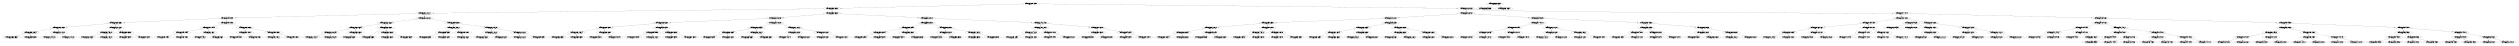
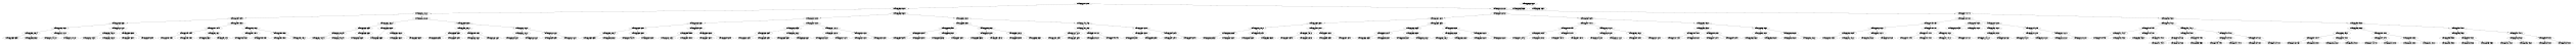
  digraph {
    fontname="DejaVu Sans"
    node [fontname="DejaVu Sans"]
    edge [fontname="DejaVu Sans"]
    n1 [label="Node{data=[6010, 6010]}"]
    n2 [label="Node{data=[2562, 2562]}"]
    n3 [label="Node{data=[8405, 8405]}"]
    n4 [label="Node{data=[1544, 1544]}"]
    n5 [label="Node{data=[3650, 3650]}"]
    n6 [label="Node{data=[6376, 6376]}"]
    n7 [label="Node{data=[8777, 8777]}"]
    n8 [label="Node{data=[1139, 1139]}"]
    n9 [label="Node{data=[2546, 2546]}"]
    n10 [label="Node{data=[2578, 2578]}"]
    n11 [label="Node{data=[5304, 5304]}"]
    n12 [label="Node{data=[1131, 1131]}"]
    n13 [label="Node{data=[1536, 1536]}"]
    n14 [label="Node{data=[2538, 2538]}"]
    n15 [label="Node{data=[2554, 2554]}"]
    n16 [label="Node{data=[1127, 1127]}"]
    n17 [label="Node{data=[1135, 1135]}"]
    n18 [label="Node{data=[1215, 1215]}"]
    n19 [label="Node{data=[1540, 1540]}"]
    n20 [label="Node{data=[884, 884]}"]
    n21 [label="Node{data=[1129, 1129]}"]
    n22 [label="Node{data=[1133, 1133]}"]
    n23 [label="Node{data=[1137, 1137]}"]
    n24 [label="Node{data=[856, 856]}"]
    n25 [label="Node{data=[894, 894]}"]
    n26 [label="Node{data=[1128, 1128]}"]
    n27 [label="Node{data=[1130, 1130]}"]
    n28 [label="Node{data=[1132, 1132]}"]
    n29 [label="Node{data=[1134, 1134]}"]
    n30 [label="Node{data=[1136, 1136]}"]
    n31 [label="Node{data=[1138, 1138]}"]
    n32 [label="Node{data=[1141, 1141]}"]
    n33 [label="Node{data=[1534, 1534]}"]
    n34 [label="Node{data=[1538, 1538]}"]
    n35 [label="Node{data=[1542, 1542]}"]
    n36 [label="Node{data=[1140, 1140]}"]
    n37 [label="Node{data=[1142, 1142]}"]
    n38 [label="Node{data=[1533, 1533]}"]
    n39 [label="Node{data=[1535, 1535]}"]
    n40 [label="Node{data=[1537, 1537]}"]
    n41 [label="Node{data=[1539, 1539]}"]
    n42 [label="Node{data=[1541, 1541]}"]
    n43 [label="Node{data=[1543, 1543]}"]
    n44 [label="Node{data=[2534, 2534]}"]
    n45 [label="Node{data=[2542, 2542]}"]
    n46 [label="Node{data=[2550, 2550]}"]
    n47 [label="Node{data=[2558, 2558]}"]
    n48 [label="Node{data=[2013, 2013]}"]
    n49 [label="Node{data=[2536, 2536]}"]
    n50 [label="Node{data=[2540, 2540]}"]
    n51 [label="Node{data=[2544, 2544]}"]
    n52 [label="Node{data=[1545, 1545]}"]
+   n53 [label="Node{data=[2465, 2465]}"]
    n54 [label="Node{data=[2535, 2535]}"]
    n55 [label="Node{data=[2537, 2537]}"]
    n56 [label="Node{data=[2539, 2539]}"]
    n57 [label="Node{data=[2541, 2541]}"]
    n58 [label="Node{data=[2543, 2543]}"]
    n59 [label="Node{data=[2545, 2545]}"]
    n60 [label="Node{data=[2548, 2548]}"]
    n61 [label="Node{data=[2552, 2552]}"]
    n62 [label="Node{data=[2553, 2553]}"]
    n63 [label="Node{data=[2560, 2560]}"]
    n64 [label="Node{data=[2547, 2547]}"]
    n65 [label="Node{data=[2549, 2549]}"]
    n66 [label="Node{data=[2551, 2551]}"]
    n67 [label="Node{data=[2556, 2556]}"]
    n68 [label="Node{data=[2555, 2555]}"]
    n69 [label="Node{data=[2557, 2557]}"]
    n70 [label="Node{data=[2559, 2559]}"]
    n71 [label="Node{data=[2561, 2561]}"]
    n72 [label="Node{data=[2570, 2570]}"]
    n73 [label="Node{data=[2586, 2586]}"]
    n74 [label="Node{data=[4795, 4795]}"]
    n75 [label="Node{data=[5312, 5312]}"]
    n76 [label="Node{data=[2566, 2566]}"]
    n77 [label="Node{data=[2574, 2574]}"]
    n78 [label="Node{data=[2582, 2582]}"]
    n79 [label="Node{data=[2590, 2590]}"]
    n80 [label="Node{data=[2564, 2564]}"]
    n81 [label="Node{data=[2568, 2568]}"]
    n82 [label="Node{data=[2572, 2572]}"]
    n83 [label="Node{data=[2576, 2576]}"]
    n84 [label="Node{data=[2563, 2563]}"]
    n85 [label="Node{data=[2565, 2565]}"]
    n86 [label="Node{data=[2567, 2567]}"]
    n87 [label="Node{data=[2569, 2569]}"]
    n88 [label="Node{data=[2571, 2571]}"]
    n89 [label="Node{data=[2573, 2573]}"]
    n90 [label="Node{data=[2575, 2575]}"]
    n91 [label="Node{data=[2577, 2577]}"]
    n92 [label="Node{data=[2580, 2580]}"]
    n93 [label="Node{data=[2584, 2584]}"]
    n94 [label="Node{data=[2588, 2588]}"]
    n95 [label="Node{data=[3033, 3033]}"]
    n96 [label="Node{data=[2579, 2579]}"]
    n97 [label="Node{data=[2581, 2581]}"]
    n98 [label="Node{data=[2583, 2583]}"]
    n99 [label="Node{data=[2585, 2585]}"]
    n100 [label="Node{data=[2587, 2587]}"]
    n101 [label="Node{data=[2589, 2589]}"]
    n102 [label="Node{data=[2614, 2614]}"]
    n103 [label="Node{data=[3112, 3112]}"]
    n104 [label="Node{data=[4036, 4036]}"]
    n105 [label="Node{data=[5300, 5300]}"]
    n106 [label="Node{data=[5308, 5308]}"]
    n107 [label="Node{data=[5316, 5316]}"]
    n108 [label="Node{data=[3778, 3778]}"]
    n109 [label="Node{data=[4641, 4641]}"]
    n110 [label="Node{data=[5109, 5109]}"]
    n111 [label="Node{data=[5302, 5302]}"]
    n112 [label="Node{data=[3676, 3676]}"]
    n113 [label="Node{data=[3799, 3799]}"]
    n114 [label="Node{data=[4321, 4321]}"]
    n115 [label="Node{data=[4659, 4659]}"]
    n116 [label="Node{data=[5097, 5097]}"]
    n117 [label="Node{data=[5299, 5299]}"]
    n118 [label="Node{data=[5301, 5301]}"]
    n119 [label="Node{data=[5303, 5303]}"]
    n120 [label="Node{data=[5306, 5306]}"]
    n121 [label="Node{data=[5310, 5310]}"]
    n122 [label="Node{data=[5314, 5314]}"]
    n123 [label="Node{data=[5572, 5572]}"]
    n124 [label="Node{data=[5305, 5305]}"]
    n125 [label="Node{data=[5307, 5307]}"]
    n126 [label="Node{data=[5309, 5309]}"]
    n127 [label="Node{data=[5311, 5311]}"]
    n128 [label="Node{data=[5313, 5313]}"]
    n129 [label="Node{data=[5315, 5315]}"]
    n130 [label="Node{data=[5336, 5336]}"]
    n131 [label="Node{data=[5976, 5976]}"]
    n132 [label="Node{data=[6267, 6267]}"]
    n133 [label="Node{data=[8269, 8269]}"]
    n134 [label="Node{data=[8761, 8761]}"]
    n135 [label="Node{data=[9162, 9162]}"]
    n136 [label="Node{data=[6259, 6259]}"]
    n137 [label="Node{data=[6368, 6368]}"]
    n138 [label="Node{data=[8261, 8261]}"]
    n139 [label="Node{data=[8277, 8277]}"]
    n140 [label="Node{data=[6255, 6255]}"]
    n141 [label="Node{data=[6263, 6263]}"]
    n142 [label="Node{data=[6364, 6364]}"]
    n143 [label="Node{data=[6372, 6372]}"]
    n144 [label="Node{data=[6253, 6253]}"]
    n145 [label="Node{data=[6257, 6257]}"]
    n146 [label="Node{data=[6261, 6261]}"]
    n147 [label="Node{data=[6265, 6265]}"]
    n148 [label="Node{data=[6252, 6252]}"]
    n149 [label="Node{data=[6254, 6254]}"]
    n150 [label="Node{data=[6256, 6256]}"]
    n151 [label="Node{data=[6258, 6258]}"]
    n152 [label="Node{data=[6260, 6260]}"]
    n153 [label="Node{data=[6262, 6262]}"]
    n154 [label="Node{data=[6264, 6264]}"]
    n155 [label="Node{data=[6266, 6266]}"]
    n156 [label="Node{data=[6269, 6269]}"]
    n157 [label="Node{data=[6366, 6366]}"]
    n158 [label="Node{data=[6370, 6370]}"]
    n159 [label="Node{data=[6374, 6374]}"]
    n160 [label="Node{data=[6268, 6268]}"]
    n161 [label="Node{data=[6363, 6363]}"]
    n162 [label="Node{data=[6365, 6365]}"]
    n163 [label="Node{data=[6367, 6367]}"]
    n164 [label="Node{data=[6369, 6369]}"]
    n165 [label="Node{data=[6371, 6371]}"]
    n166 [label="Node{data=[6373, 6373]}"]
    n167 [label="Node{data=[6375, 6375]}"]
    n168 [label="Node{data=[6905, 6905]}"]
    n169 [label="Node{data=[8265, 8265]}"]
    n170 [label="Node{data=[8273, 8273]}"]
    n171 [label="Node{data=[8401, 8401]}"]
    n172 [label="Node{data=[6378, 6378]}"]
    n173 [label="Node{data=[7820, 7820]}"]
    n174 [label="Node{data=[8263, 8263]}"]
    n175 [label="Node{data=[8267, 8267]}"]
    n176 [label="Node{data=[6377, 6377]}"]
    n177 [label="Node{data=[6379, 6379]}"]
    n178 [label="Node{data=[7750, 7750]}"]
    n179 [label="Node{data=[8260, 8260]}"]
    n180 [label="Node{data=[8262, 8262]}"]
    n181 [label="Node{data=[8264, 8264]}"]
    n182 [label="Node{data=[8266, 8266]}"]
    n183 [label="Node{data=[8268, 8268]}"]
    n184 [label="Node{data=[8271, 8271]}"]
    n185 [label="Node{data=[8275, 8275]}"]
    n186 [label="Node{data=[8304, 8304]}"]
    n187 [label="Node{data=[8403, 8403]}"]
    n188 [label="Node{data=[8270, 8270]}"]
    n189 [label="Node{data=[8272, 8272]}"]
    n190 [label="Node{data=[8274, 8274]}"]
    n191 [label="Node{data=[8276, 8276]}"]
    n192 [label="Node{data=[8278, 8278]}"]
    n193 [label="Node{data=[8400, 8400]}"]
    n194 [label="Node{data=[8402, 8402]}"]
    n195 [label="Node{data=[8404, 8404]}"]
    n196 [label="Node{data=[8413, 8413]}"]
    n197 [label="Node{data=[8769, 8769]}"]
    n198 [label="Node{data=[9123, 9123]}"]
    n199 [label="Node{data=[9716, 9716]}"]
    n200 [label="Node{data=[8409, 8409]}"]
    n201 [label="Node{data=[8757, 8757]}"]
    n202 [label="Node{data=[8765, 8765]}"]
    n203 [label="Node{data=[8773, 8773]}"]
    n204 [label="Node{data=[8407, 8407]}"]
    n205 [label="Node{data=[8411, 8411]}"]
    n206 [label="Node{data=[8715, 8715]}"]
    n207 [label="Node{data=[8406, 8406]}"]
    n208 [label="Node{data=[8408, 8408]}"]
    n209 [label="Node{data=[8410, 8410]}"]
    n210 [label="Node{data=[8412, 8412]}"]
    n211 [label="Node{data=[8414, 8414]}"]
    n212 [label="Node{data=[8756, 8756]}"]
    n213 [label="Node{data=[8759, 8759]}"]
    n214 [label="Node{data=[8758, 8758]}"]
    n215 [label="Node{data=[8760, 8760]}"]
    n216 [label="Node{data=[8763, 8763]}"]
    n217 [label="Node{data=[8767, 8767]}"]
    n218 [label="Node{data=[8771, 8771]}"]
    n219 [label="Node{data=[8775, 8775]}"]
    n220 [label="Node{data=[8762, 8762]}"]
    n221 [label="Node{data=[8764, 8764]}"]
    n222 [label="Node{data=[8766, 8766]}"]
    n223 [label="Node{data=[8768, 8768]}"]
    n224 [label="Node{data=[8770, 8770]}"]
    n225 [label="Node{data=[8772, 8772]}"]
    n226 [label="Node{data=[8774, 8774]}"]
    n227 [label="Node{data=[8776, 8776]}"]
    n228 [label="Node{data=[8785, 8785]}"]
    n229 [label="Node{data=[9131, 9131]}"]
    n230 [label="Node{data=[9712, 9712]}"]
    n231 [label="Node{data=[9724, 9724]}"]
    n232 [label="Node{data=[8781, 8781]}"]
    n233 [label="Node{data=[8824, 8824]}"]
    n234 [label="Node{data=[9127, 9127]}"]
    n235 [label="Node{data=[9135, 9135]}"]
    n236 [label="Node{data=[8779, 8779]}"]
    n237 [label="Node{data=[8783, 8783]}"]
    n238 [label="Node{data=[8787, 8787]}"]
    n239 [label="Node{data=[9072, 9072]}"]
    n240 [label="Node{data=[8778, 8778]}"]
    n241 [label="Node{data=[8780, 8780]}"]
    n242 [label="Node{data=[8782, 8782]}"]
    n243 [label="Node{data=[8784, 8784]}"]
    n244 [label="Node{data=[8786, 8786]}"]
    n245 [label="Node{data=[8788, 8788]}"]
    n246 [label="Node{data=[8846, 8846]}"]
    n247 [label="Node{data=[9122, 9122]}"]
    n248 [label="Node{data=[9125, 9125]}"]
    n249 [label="Node{data=[9129, 9129]}"]
    n250 [label="Node{data=[9133, 9133]}"]
    n251 [label="Node{data=[9137, 9137]}"]
    n252 [label="Node{data=[9124, 9124]}"]
    n253 [label="Node{data=[9126, 9126]}"]
    n254 [label="Node{data=[9128, 9128]}"]
    n255 [label="Node{data=[9130, 9130]}"]
    n256 [label="Node{data=[9132, 9132]}"]
-   n257 [label="Node{data=[9134, 9134]}"]
    n258 [label="Node{data=[9136, 9136]}"]
    n259 [label="Node{data=[9138, 9138]}"]
    n260 [label="Node{data=[9710, 9710]}"]
    n261 [label="Node{data=[9714, 9714]}"]
    n262 [label="Node{data=[9720, 9720]}"]
    n263 [label="Node{data=[9728, 9728]}"]
    n264 [label="Node{data=[9657, 9657]}"]
    n265 [label="Node{data=[9711, 9711]}"]
    n266 [label="Node{data=[9713, 9713]}"]
    n267 [label="Node{data=[9715, 9715]}"]
    n268 [label="Node{data=[9718, 9718]}"]
    n269 [label="Node{data=[9722, 9722]}"]
    n270 [label="Node{data=[9726, 9726]}"]
    n271 [label="Node{data=[9729, 9729]}"]
    n272 [label="Node{data=[9717, 9717]}"]
    n273 [label="Node{data=[9719, 9719]}"]
    n274 [label="Node{data=[9721, 9721]}"]
    n275 [label="Node{data=[9723, 9723]}"]
    n276 [label="Node{data=[9725, 9725]}"]
    n277 [label="Node{data=[9727, 9727]}"]
    n278 [label="Node{data=[9833, 9833]}"]
    n1 -> n2
    n1 -> n3
    n2 -> n4
    n2 -> n5
    n3 -> n6
    n3 -> n7
    n4 -> n8
    n4 -> n9
    n5 -> n10
    n5 -> n11
    n6 -> n132
    n6 -> n133
    n7 -> n134
    n7 -> n135
    n8 -> n12
    n8 -> n13
    n9 -> n14
    n9 -> n15
    n10 -> n72
    n10 -> n73
    n11 -> n74
    n11 -> n75
    n12 -> n16
    n12 -> n17
    n13 -> n18
    n13 -> n19
    n14 -> n44
    n14 -> n45
    n15 -> n46
    n15 -> n47
    n16 -> n20
    n16 -> n21
    n17 -> n22
    n17 -> n23
    n18 -> n32
    n18 -> n33
    n19 -> n34
    n19 -> n35
    n20 -> n24
    n20 -> n25
    n21 -> n26
    n21 -> n27
    n22 -> n28
    n22 -> n29
    n23 -> n30
    n23 -> n31
    n32 -> n36
    n32 -> n37
    n33 -> n38
    n33 -> n39
    n34 -> n40
    n34 -> n41
    n35 -> n42
    n35 -> n43
    n44 -> n48
    n44 -> n49
    n45 -> n50
    n45 -> n51
    n46 -> n60
    n46 -> n61
    n47 -> n62
    n47 -> n63
    n48 -> n52
+   n48 -> n53
    n49 -> n54
    n49 -> n55
    n50 -> n56
    n50 -> n57
    n51 -> n58
    n51 -> n59
    n60 -> n64
    n60 -> n65
    n61 -> n62
    n61 -> n66
    n63 -> n70
    n63 -> n71
    n67 -> n68
    n67 -> n69
    n72 -> n76
    n72 -> n77
    n73 -> n78
    n73 -> n79
    n74 -> n104
    n74 -> n105
    n75 -> n106
    n75 -> n107
    n76 -> n80
    n76 -> n81
    n77 -> n82
    n77 -> n83
    n78 -> n92
    n78 -> n93
    n79 -> n94
    n79 -> n95
    n80 -> n84
    n80 -> n85
    n81 -> n86
    n81 -> n87
    n82 -> n88
    n82 -> n89
    n83 -> n90
    n83 -> n91
    n92 -> n96
    n92 -> n97
    n93 -> n98
    n93 -> n99
    n94 -> n100
    n94 -> n101
    n95 -> n102
    n95 -> n103
    n104 -> n108
    n104 -> n109
    n105 -> n110
    n105 -> n111
    n106 -> n120
    n106 -> n121
    n107 -> n122
    n107 -> n123
    n108 -> n112
    n108 -> n113
    n109 -> n114
    n109 -> n115
    n110 -> n116
    n110 -> n117
    n111 -> n118
    n111 -> n119
    n120 -> n124
    n120 -> n125
    n121 -> n126
    n121 -> n127
    n122 -> n128
    n122 -> n129
    n123 -> n130
    n123 -> n131
    n132 -> n136
    n132 -> n137
    n133 -> n138
    n133 -> n139
    n134 -> n196
    n134 -> n197
    n135 -> n198
    n135 -> n199
    n136 -> n140
    n136 -> n141
    n137 -> n142
    n137 -> n143
    n138 -> n168
    n138 -> n169
    n139 -> n170
    n139 -> n171
    n140 -> n144
    n140 -> n145
    n141 -> n146
    n141 -> n147
    n142 -> n156
    n142 -> n157
    n143 -> n158
    n143 -> n159
    n144 -> n148
    n144 -> n149
    n145 -> n150
    n145 -> n151
    n146 -> n152
    n146 -> n153
    n147 -> n154
    n147 -> n155
    n156 -> n160
    n156 -> n161
    n157 -> n162
    n157 -> n163
    n158 -> n164
    n158 -> n165
    n159 -> n166
    n159 -> n167
    n168 -> n172
    n168 -> n173
    n169 -> n174
    n169 -> n175
    n170 -> n184
    n170 -> n185
    n171 -> n186
    n171 -> n187
    n172 -> n176
    n172 -> n177
    n173 -> n178
    n173 -> n179
    n174 -> n180
    n174 -> n181
    n175 -> n182
    n175 -> n183
    n184 -> n188
    n184 -> n189
    n185 -> n190
    n185 -> n191
    n186 -> n192
    n186 -> n193
    n187 -> n194
    n187 -> n195
    n196 -> n200
    n196 -> n201
    n197 -> n202
    n197 -> n203
    n198 -> n228
    n198 -> n229
    n199 -> n230
    n199 -> n231
    n200 -> n204
    n200 -> n205
    n201 -> n206
    n202 -> n216
    n202 -> n217
    n203 -> n218
    n203 -> n219
    n204 -> n207
    n204 -> n208
    n205 -> n209
    n205 -> n210
    n206 -> n211
    n206 -> n212
    n213 -> n201
    n213 -> n214
    n213 -> n215
    n216 -> n220
    n216 -> n221
    n217 -> n222
    n217 -> n223
    n218 -> n224
    n218 -> n225
    n219 -> n226
    n219 -> n227
    n228 -> n232
    n228 -> n233
    n229 -> n234
    n229 -> n235
    n230 -> n260
    n230 -> n261
    n231 -> n262
    n231 -> n263
    n232 -> n236
    n232 -> n237
    n233 -> n238
    n233 -> n239
    n234 -> n248
    n234 -> n249
    n235 -> n250
    n235 -> n251
    n236 -> n240
    n236 -> n241
    n237 -> n242
    n237 -> n243
    n238 -> n244
    n238 -> n245
    n239 -> n246
    n239 -> n247
    n248 -> n252
    n248 -> n253
    n249 -> n254
    n249 -> n255
    n250 -> n256
-   n250 -> n257
    n251 -> n258
    n251 -> n259
    n260 -> n264
    n260 -> n265
    n261 -> n266
    n261 -> n267
    n262 -> n268
    n262 -> n269
    n263 -> n270
    n263 -> n271
    n268 -> n272
    n268 -> n273
    n269 -> n274
    n269 -> n275
    n270 -> n276
    n270 -> n277
    n271 -> n278
  }
